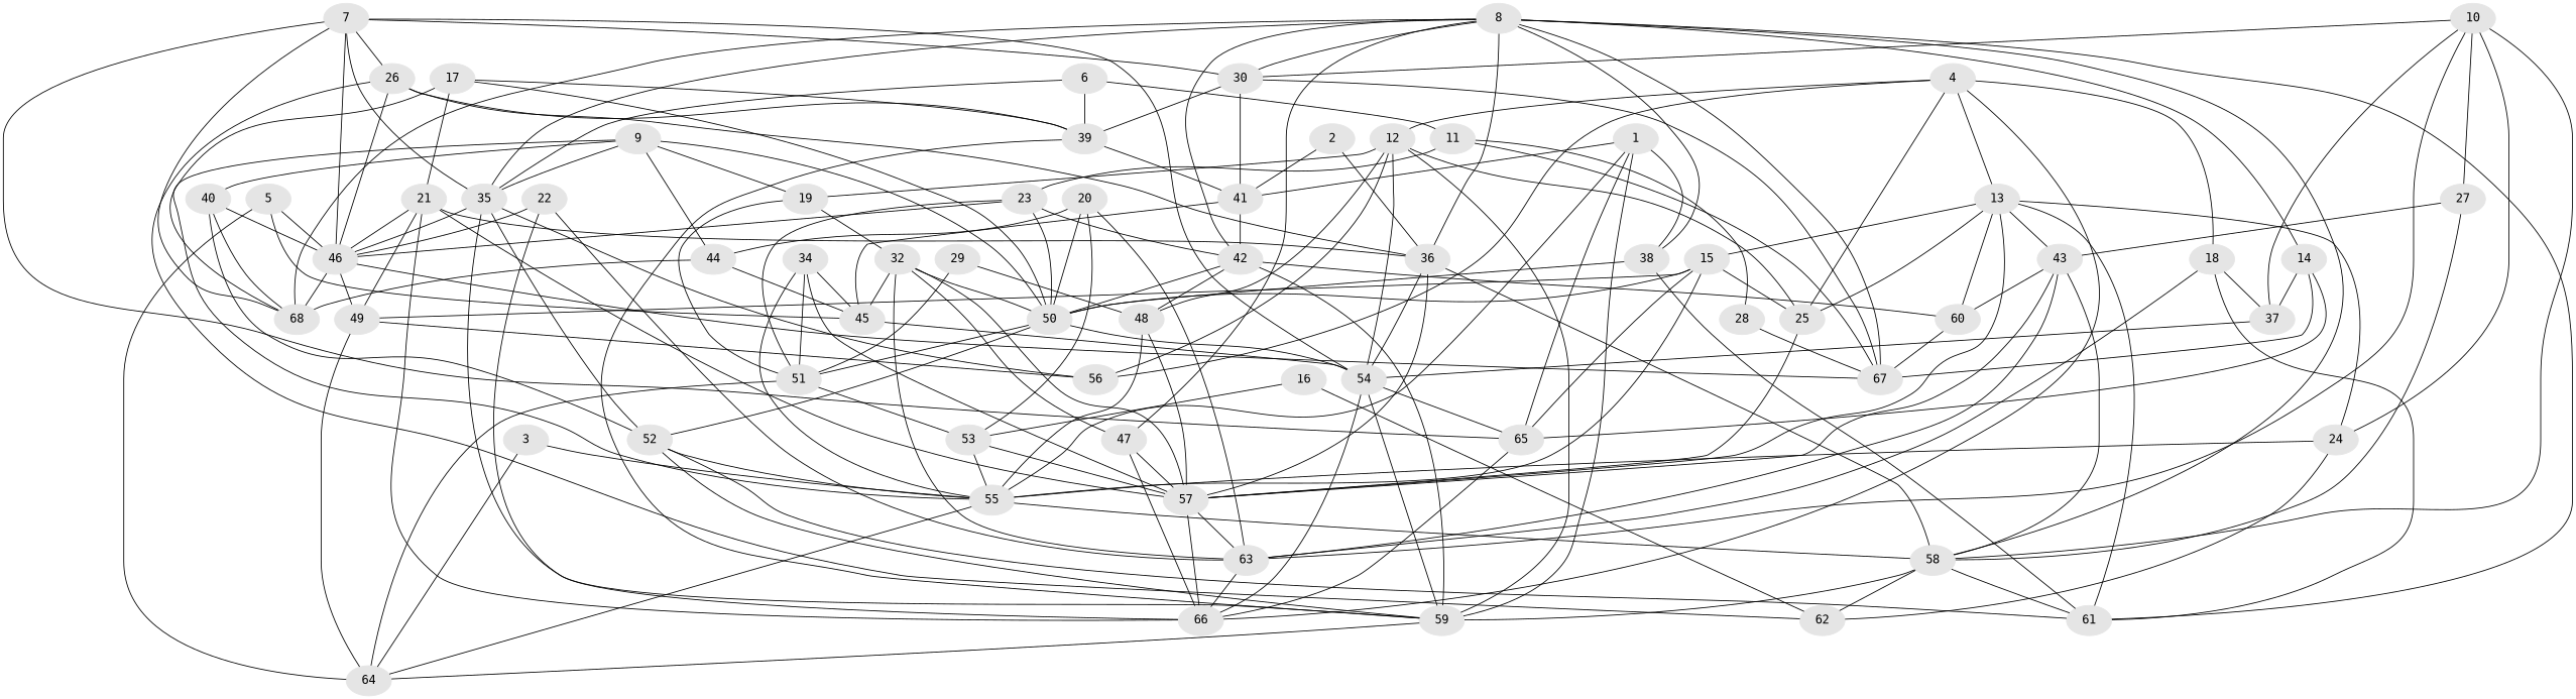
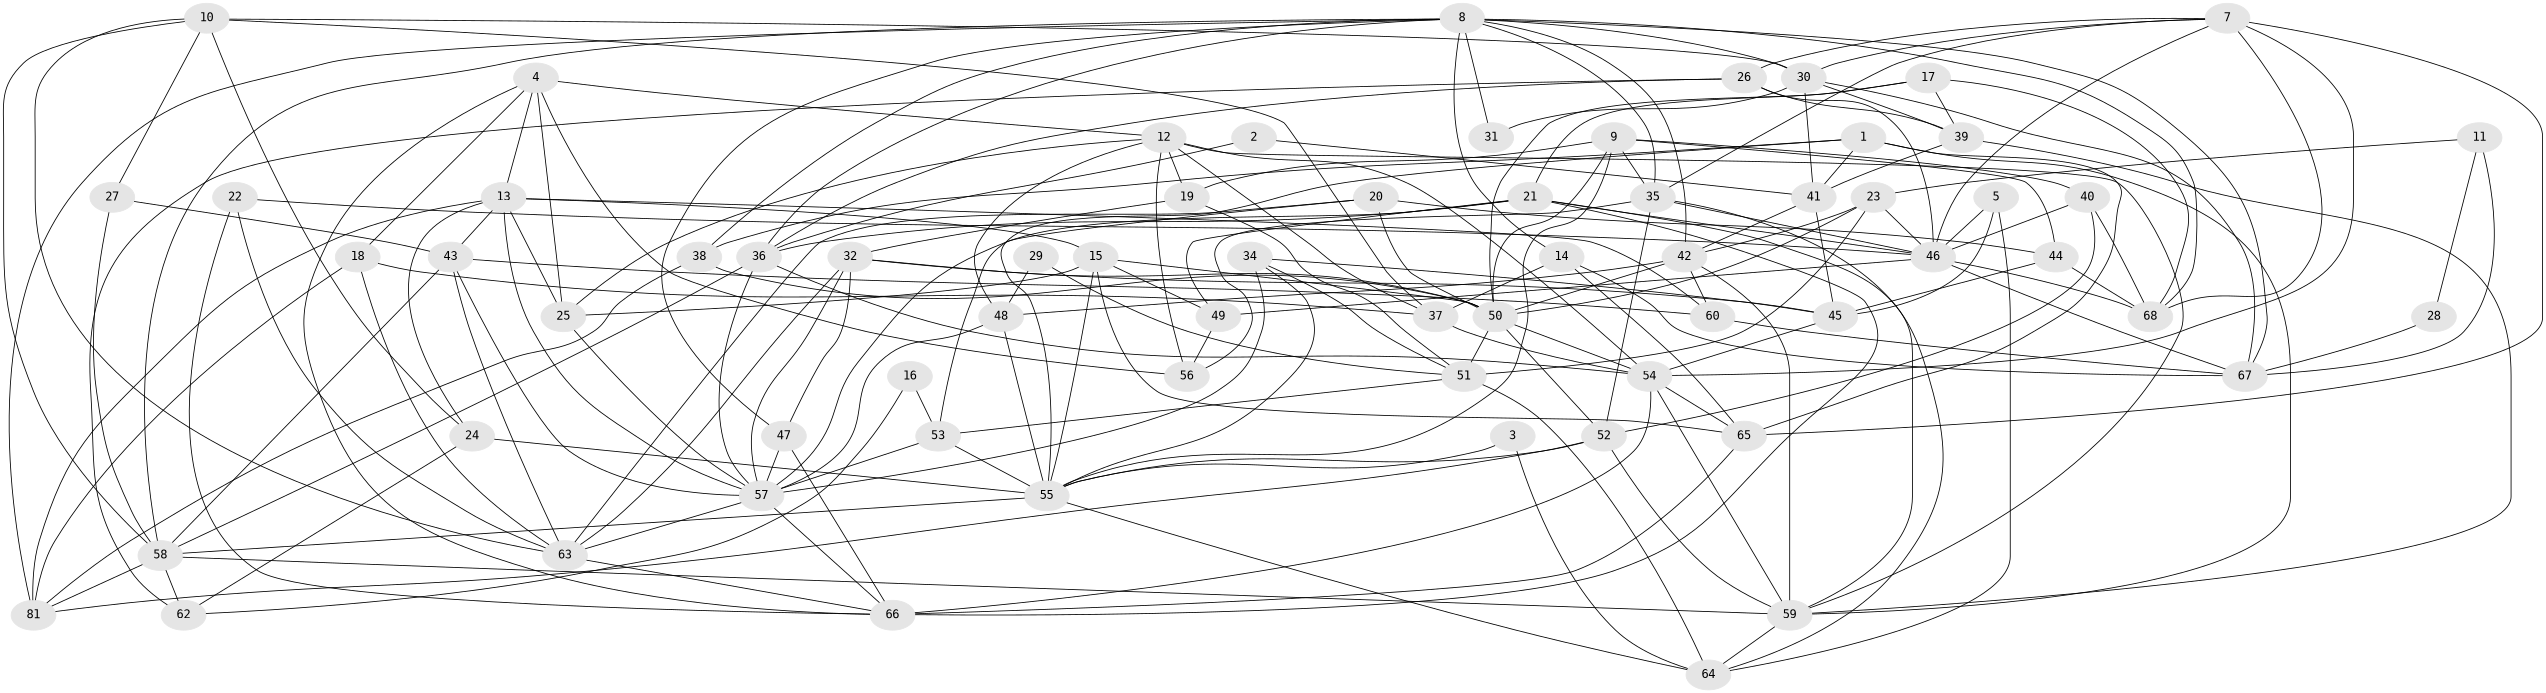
  graph {
    fontname="DejaVu Sans Mono"
    node [color=gray90 fontname="DejaVu Sans Mono" style=filled]
    edge [fontname="DejaVu Sans Mono" weight=1.0]
    1
    38
    41
    55
    59
    65
-   61
+   61 [label=81]
    50
    45
    42
    64
    58
    66
    2
    36
    54
    57
    3
    4
    12
    13
    18
    25
    56
    19
    37
    48
    24
    15
    43
    60
    63
    5
    46
    68
    67
    49
-   6
    11
    35
    39
    23
    28
    52
    7
    26
    30
    62
+   31
    8
    14
    47
    9
    40
    44
    32
    51
    10
    27
    16
    53
    17
    21
    20
    22
    29
    34
    1 -- 38
    1 -- 41
    1 -- 55
    1 -- 59
    1 -- 65
    38 -- 61
    38 -- 50
    41 -- 45
    41 -- 42
    55 -- 64
    55 -- 58
    59 -- 64
    65 -- 66
    50 -- 54
    50 -- 52
    50 -- 51 [weight=2.0]
    45 -- 54
    42 -- 59
    42 -- 50
    42 -- 48 [weight=2.0]
    42 -- 60
    58 -- 59
    58 -- 61
    58 -- 62
    2 -- 41
    2 -- 36
    36 -- 58
    36 -- 54
    36 -- 57
    54 -- 59
    54 -- 65
    54 -- 66
    57 -- 66
    57 -- 63
    3 -- 55
    3 -- 64
    4 -- 66
    4 -- 12
    4 -- 13
    4 -- 18
    4 -- 25
    4 -- 56
    12 -- 59
    12 -- 54
    12 -- 25
    12 -- 56
    12 -- 19
+   12 -- 37
    12 -- 48
    13 -- 61
    13 -- 57
    13 -- 25
    13 -- 24
    13 -- 15
    13 -- 43
    13 -- 60
    18 -- 61
    18 -- 37
    18 -- 63
    25 -- 57
    19 -- 32
    19 -- 51
    37 -- 54 [weight=2.0]
    48 -- 55
    48 -- 57
    24 -- 55
    24 -- 62
    15 -- 55 [weight=2.0]
    15 -- 65
    15 -- 50
    15 -- 25
    15 -- 49
    43 -- 58
    43 -- 57
    43 -- 60
    43 -- 63
    60 -- 67
    63 -- 66
    5 -- 45
    5 -- 64
    5 -- 46
    46 -- 68
    46 -- 67
    46 -- 49
-   49 -- 64
+   21 -- 64
    49 -- 56
-   6 -- 11
-   6 -- 35
-   6 -- 39
    11 -- 67
    11 -- 23
    11 -- 28
    35 -- 59
    35 -- 56
    35 -- 46
    35 -- 52
    39 -- 41
    39 -- 59
    23 -- 50
    23 -- 42
    23 -- 46
    23 -- 51 [weight=2.0]
    28 -- 67
    52 -- 55
    52 -- 59
    52 -- 61
    7 -- 65
    7 -- 54
    7 -- 46
    7 -- 68
    7 -- 35
    7 -- 26
    7 -- 30
    26 -- 36
    26 -- 46
    26 -- 39
    26 -- 62
    30 -- 41
    30 -- 67
    30 -- 39
+   30 -- 31
    8 -- 38
    8 -- 61
    8 -- 42
    8 -- 58
    8 -- 36
    8 -- 68
    8 -- 67
    8 -- 35
    8 -- 30
+   8 -- 31
    8 -- 14
    8 -- 47
    14 -- 65
    14 -- 37
    14 -- 67
    47 -- 66
    47 -- 57
    9 -- 55
    9 -- 50
    9 -- 19
    9 -- 35
    9 -- 40
    9 -- 44
    40 -- 46
    40 -- 68
    40 -- 52
    44 -- 45
    44 -- 68
    32 -- 50
    32 -- 45
    32 -- 57
    32 -- 63
    32 -- 47
    51 -- 64
    51 -- 53
    10 -- 58
    10 -- 37
    10 -- 24
    10 -- 63
    10 -- 30
    10 -- 27
    27 -- 58
    27 -- 43
    16 -- 62
    16 -- 53
    53 -- 55
    53 -- 57
    17 -- 50
    17 -- 68
    17 -- 39
    17 -- 21
    21 -- 66
    21 -- 36
    21 -- 57
    21 -- 46
    21 -- 49
    20 -- 50 [weight=2.0]
    20 -- 63
    20 -- 44
    20 -- 53
    22 -- 66
    22 -- 63
    22 -- 46
    29 -- 48
    29 -- 51
    34 -- 55
    34 -- 45
    34 -- 57
    34 -- 51
  }
